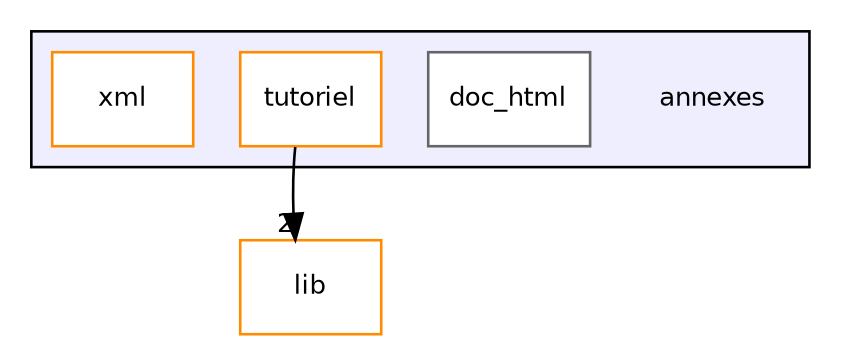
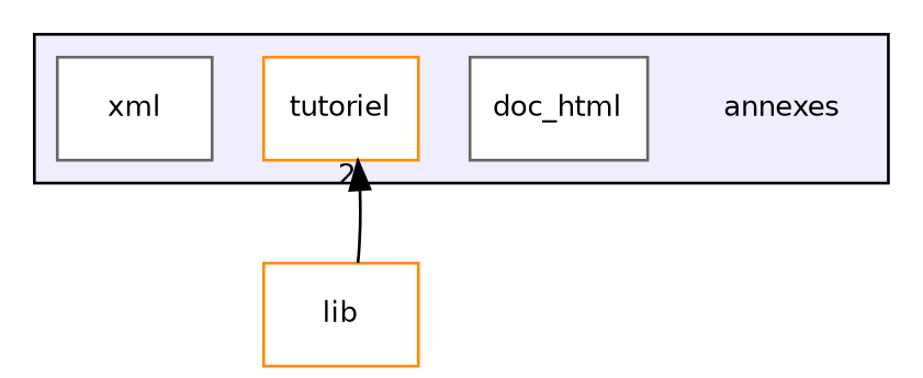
  digraph {
    compound=true
    node [fontname=Helvetica fontsize=10 shape=box color=darkorange fillcolor=white style=filled]
    n1 [label=annexes shape=plaintext fillcolor="" style=""]
    n2 [color=gray40 label=doc_html]
    n3 [label=tutoriel]
-   n4 [label=xml]
+   n4 [color=gray40 label=xml]
    n5 [label=lib]
    subgraph cluster_1 {
      bgcolor="#eeeeff"
      pencolor=black
      n1
      n2
      n3
      n4
    }
-   n3 -> n5 [headlabel=2 labeldistance=1.5 labelfontname=Helvetica labelfontsize=10]
+   n5 -> n3 [headlabel=2 labeldistance=1.5 labelfontname=Helvetica labelfontsize=10]
  }
